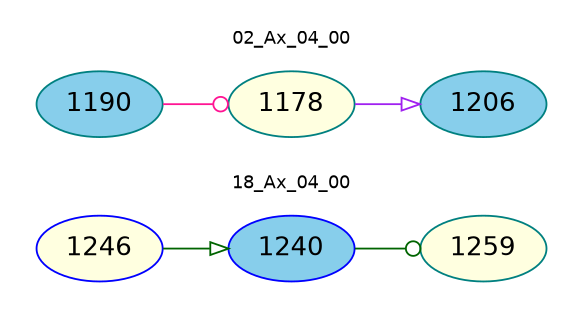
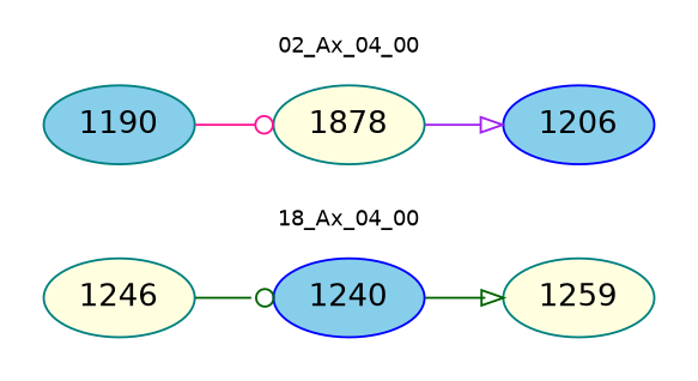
  digraph {
    fontname="DejaVu Sans"
    rankdir=LR
    node [color=teal fillcolor=lightyellow fontname="DejaVu Sans" style=filled]
    edge [arrowhead=onormal color=darkgreen fontname="DejaVu Sans"]
-   n1 [color=blue label=1246]
+   n1 [label=1246]
    n2 [color=blue fillcolor=skyblue label=1240]
    n3 [label=1259]
    n4 [fillcolor=skyblue label=1190]
-   n5 [label=1178]
-   n6 [fillcolor=skyblue label=1206]
+   n5 [label=1878]
+   n6 [color=blue fillcolor=skyblue label=1206]
    subgraph cluster_1 {
      color=white
      fontsize=10
      label="18_Ax_04_00"
      n1
      n2
      n3
    }
    subgraph cluster_2 {
      color=white
      fontsize=10
      label="02_Ax_04_00"
      n4
      n5
      n6
    }
-   n1 -> n2
-   n2 -> n3 [arrowhead=odot]
+   n1 -> n2 [arrowhead=odot]
+   n2 -> n3
    n4 -> n5 [arrowhead=odot color=deeppink]
    n5 -> n6 [color=purple]
  }
